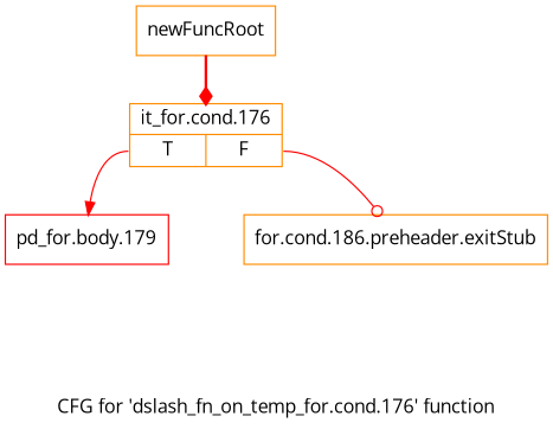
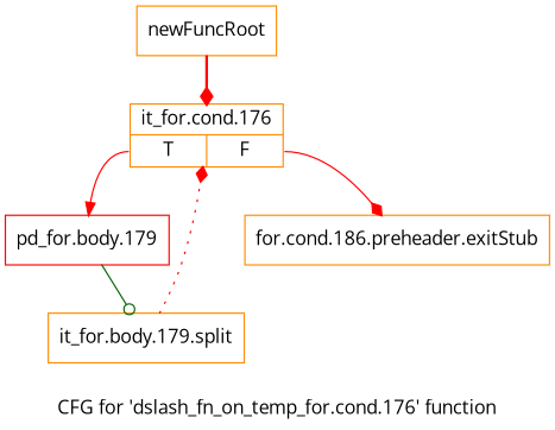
  digraph {
    fontname="Open Sans"
    label="CFG for 'dslash_fn_on_temp_for.cond.176' function"
    node [color=darkorange fontname="Open Sans" shape=record]
    edge [arrowhead=diamond color=red fontname="Open Sans" style=solid]
    n1 [label="{newFuncRoot}"]
    n2 [label="{it_for.cond.176|{<s0>T|<s1>F}}"]
    n3 [label="{for.cond.186.preheader.exitStub}"]
    n4 [color=red label="{pd_for.body.179}"]
+   n5 [label="{it_for.body.179.split}"]
    n1 -> n2 [style=bold]
-   n2 -> n3 [arrowhead=odot tailport=s1]
+   n2 -> n3 [tailport=s1]
    n2 -> n4 [arrowhead=normal tailport=s0]
+   n4 -> n5 [arrowhead=odot color=darkgreen]
+   n5 -> n2 [style=dotted]
  }
